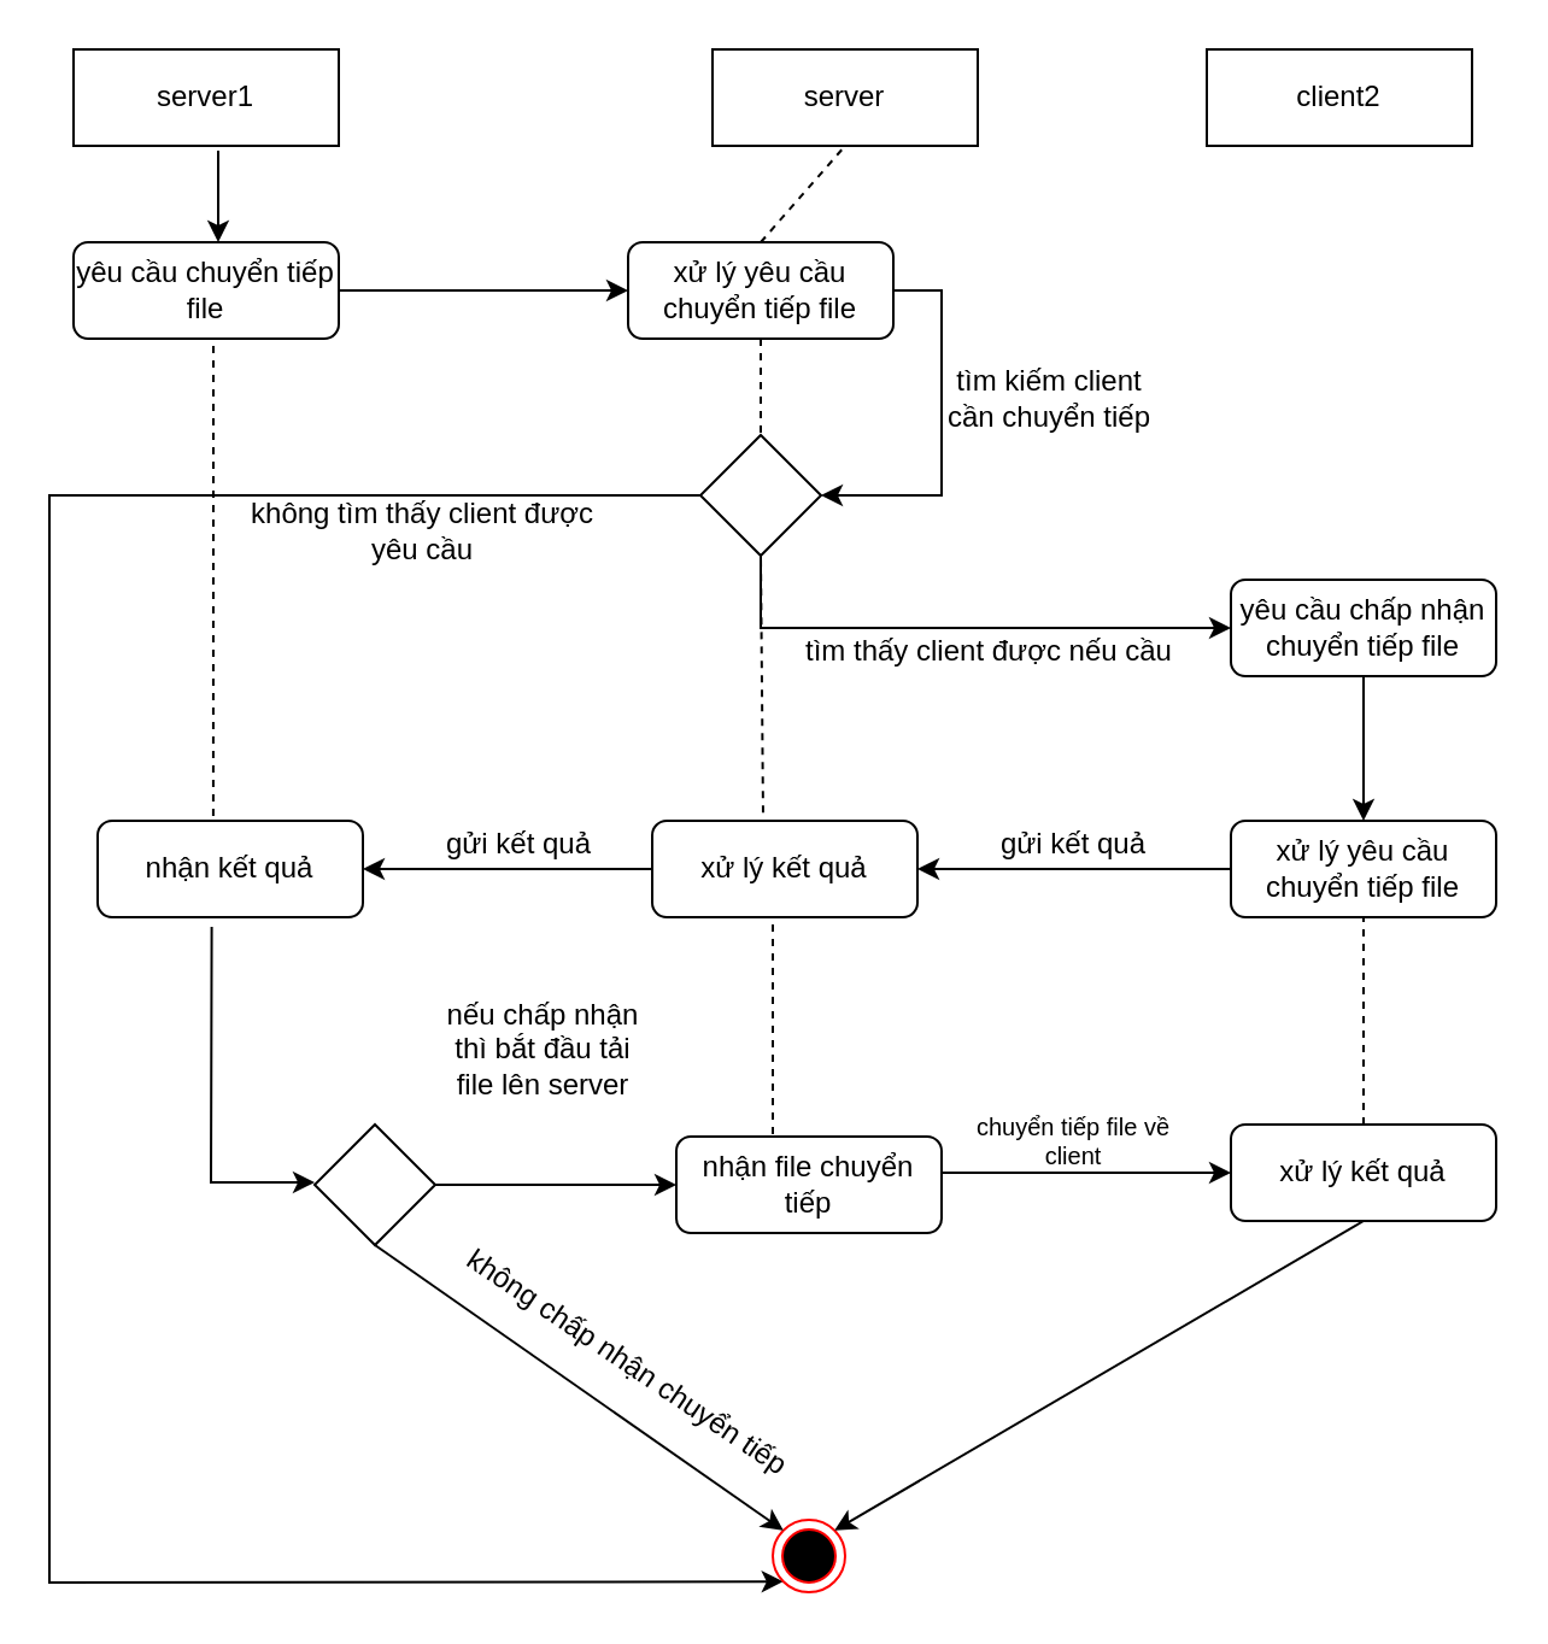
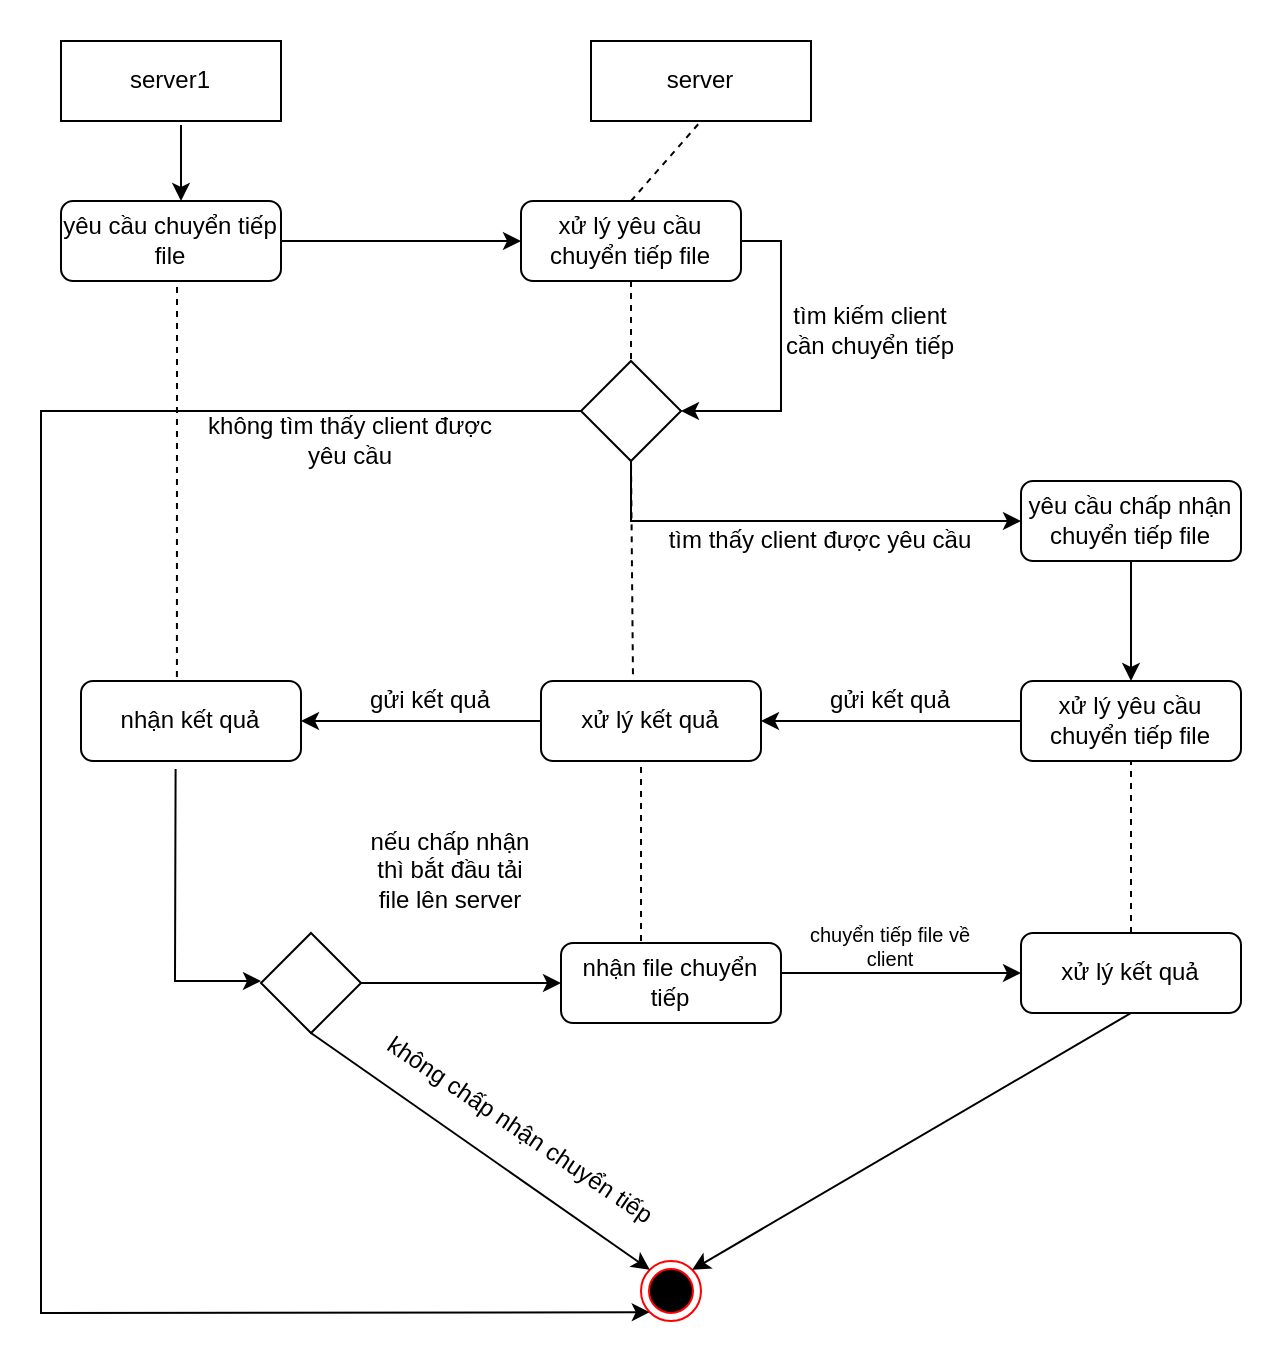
  <mxCell id="0" />
  <mxCell id="1" parent="0" />
  <mxCell id="2" value="server1" style="rounded=0;whiteSpace=wrap;html=1;" parent="1" vertex="1"><mxGeometry x="30" y="20" width="110" height="40" as="geometry" /></mxCell>
  <mxCell id="3" value="server" style="rounded=0;whiteSpace=wrap;html=1;" parent="1" vertex="1"><mxGeometry x="295" y="20" width="110" height="40" as="geometry" /></mxCell>
- <mxCell id="4" value="client2" style="rounded=0;whiteSpace=wrap;html=1;" parent="1" vertex="1"><mxGeometry x="500" y="20" width="110" height="40" as="geometry" /></mxCell>
  <mxCell id="5" value="" style="endArrow=classic;html=1;" parent="1" edge="1"><mxGeometry width="50" height="50" relative="1" as="geometry"><mxPoint x="90" y="62" as="sourcePoint" /><mxPoint x="90" y="100" as="targetPoint" /></mxGeometry></mxCell>
  <mxCell id="6" value="yêu cầu chuyển tiếp file" style="rounded=1;whiteSpace=wrap;html=1;" parent="1" vertex="1"><mxGeometry x="30" y="100" width="110" height="40" as="geometry" /></mxCell>
  <mxCell id="7" value="xử lý yêu cầu chuyển tiếp file" style="rounded=1;whiteSpace=wrap;html=1;" parent="1" vertex="1"><mxGeometry x="260" y="100" width="110" height="40" as="geometry" /></mxCell>
  <mxCell id="8" value="" style="endArrow=classic;html=1;exitX=1;exitY=0.5;exitDx=0;exitDy=0;entryX=0;entryY=0.5;entryDx=0;entryDy=0;" parent="1" source="6" target="7" edge="1"><mxGeometry width="50" height="50" relative="1" as="geometry"><mxPoint x="340" y="230" as="sourcePoint" /><mxPoint x="390" y="180" as="targetPoint" /></mxGeometry></mxCell>
  <mxCell id="9" value="" style="endArrow=none;dashed=1;html=1;entryX=0.5;entryY=1;entryDx=0;entryDy=0;exitX=0.5;exitY=0;exitDx=0;exitDy=0;" parent="1" source="7" target="3" edge="1"><mxGeometry width="50" height="50" relative="1" as="geometry"><mxPoint x="350" y="200" as="sourcePoint" /><mxPoint x="400" y="150" as="targetPoint" /></mxGeometry></mxCell>
  <mxCell id="10" value="" style="endArrow=classic;html=1;rounded=0;exitX=1;exitY=0.5;exitDx=0;exitDy=0;entryX=1;entryY=0.5;entryDx=0;entryDy=0;" parent="1" source="7" target="11" edge="1"><mxGeometry width="50" height="50" relative="1" as="geometry"><mxPoint x="350" y="200" as="sourcePoint" /><mxPoint x="420" y="230" as="targetPoint" /><Array as="points"><mxPoint x="390" y="120" /><mxPoint x="390" y="205" /></Array></mxGeometry></mxCell>
  <mxCell id="11" value="" style="rhombus;whiteSpace=wrap;html=1;" parent="1" vertex="1"><mxGeometry x="290" y="180" width="50" height="50" as="geometry" /></mxCell>
  <mxCell id="12" value="tìm kiếm client cần chuyển tiếp" style="text;html=1;strokeColor=none;fillColor=none;align=center;verticalAlign=middle;whiteSpace=wrap;rounded=0;" parent="1" vertex="1"><mxGeometry x="390" y="140" width="90" height="50" as="geometry" /></mxCell>
  <mxCell id="13" value="" style="endArrow=classic;html=1;rounded=0;exitX=0;exitY=0.5;exitDx=0;exitDy=0;entryX=0;entryY=1;entryDx=0;entryDy=0;" parent="1" source="11" edge="1" target="36"><mxGeometry width="50" height="50" relative="1" as="geometry"><mxPoint x="350" y="200" as="sourcePoint" /><mxPoint x="140" y="730" as="targetPoint" /><Array as="points"><mxPoint x="20" y="205" /><mxPoint x="20" y="656" /></Array></mxGeometry></mxCell>
  <mxCell id="14" value="" style="endArrow=none;dashed=1;html=1;entryX=0.436;entryY=0.033;entryDx=0;entryDy=0;entryPerimeter=0;" parent="1" target="24" edge="1"><mxGeometry width="50" height="50" relative="1" as="geometry"><mxPoint x="88" y="143" as="sourcePoint" /><mxPoint x="93" y="300" as="targetPoint" /></mxGeometry></mxCell>
  <mxCell id="15" value="không tìm thấy client được yêu cầu" style="text;html=1;strokeColor=none;fillColor=none;align=center;verticalAlign=middle;whiteSpace=wrap;rounded=0;" parent="1" vertex="1"><mxGeometry x="100" y="210" width="150" height="20" as="geometry" /></mxCell>
  <mxCell id="16" value="" style="endArrow=classic;html=1;rounded=0;exitX=0.5;exitY=1;exitDx=0;exitDy=0;entryX=0;entryY=0.5;entryDx=0;entryDy=0;" parent="1" source="11" target="17" edge="1"><mxGeometry width="50" height="50" relative="1" as="geometry"><mxPoint x="350" y="200" as="sourcePoint" /><mxPoint x="480" y="260" as="targetPoint" /><Array as="points"><mxPoint x="315" y="260" /></Array></mxGeometry></mxCell>
  <mxCell id="17" value="yêu cầu chấp nhận chuyển tiếp file" style="rounded=1;whiteSpace=wrap;html=1;" parent="1" vertex="1"><mxGeometry x="510" y="240" width="110" height="40" as="geometry" /></mxCell>
  <mxCell id="18" value="xử lý yêu cầu chuyển tiếp file" style="rounded=1;whiteSpace=wrap;html=1;" parent="1" vertex="1"><mxGeometry x="510" y="340" width="110" height="40" as="geometry" /></mxCell>
  <mxCell id="19" value="" style="endArrow=classic;html=1;exitX=0.5;exitY=1;exitDx=0;exitDy=0;entryX=0.5;entryY=0;entryDx=0;entryDy=0;" parent="1" source="17" target="18" edge="1"><mxGeometry width="50" height="50" relative="1" as="geometry"><mxPoint x="510" y="320" as="sourcePoint" /><mxPoint x="410" y="400" as="targetPoint" /></mxGeometry></mxCell>
  <mxCell id="20" value="" style="endArrow=none;dashed=1;html=1;exitX=0.5;exitY=1;exitDx=0;exitDy=0;entryX=0.5;entryY=0;entryDx=0;entryDy=0;" parent="1" source="7" edge="1" target="11"><mxGeometry width="50" height="50" relative="1" as="geometry"><mxPoint x="190" y="390" as="sourcePoint" /><mxPoint x="315" y="160" as="targetPoint" /></mxGeometry></mxCell>
  <mxCell id="21" value="xử lý kết quả" style="rounded=1;whiteSpace=wrap;html=1;" parent="1" vertex="1"><mxGeometry x="270" y="340" width="110" height="40" as="geometry" /></mxCell>
  <mxCell id="22" value="" style="endArrow=classic;html=1;entryX=1;entryY=0.5;entryDx=0;entryDy=0;exitX=0;exitY=0.5;exitDx=0;exitDy=0;" parent="1" source="18" target="21" edge="1"><mxGeometry width="50" height="50" relative="1" as="geometry"><mxPoint x="440" y="350" as="sourcePoint" /><mxPoint x="400" y="210" as="targetPoint" /></mxGeometry></mxCell>
  <mxCell id="23" value="" style="endArrow=none;dashed=1;html=1;entryX=0.5;entryY=1;entryDx=0;entryDy=0;exitX=0.418;exitY=-0.083;exitDx=0;exitDy=0;exitPerimeter=0;" parent="1" source="21" target="11" edge="1"><mxGeometry width="50" height="50" relative="1" as="geometry"><mxPoint x="350" y="260" as="sourcePoint" /><mxPoint x="400" y="210" as="targetPoint" /></mxGeometry></mxCell>
  <mxCell id="24" value="nhận kết quả" style="rounded=1;whiteSpace=wrap;html=1;" parent="1" vertex="1"><mxGeometry x="40" y="340" width="110" height="40" as="geometry" /></mxCell>
  <mxCell id="25" value="" style="endArrow=classic;html=1;entryX=1;entryY=0.5;entryDx=0;entryDy=0;exitX=0;exitY=0.5;exitDx=0;exitDy=0;" parent="1" source="21" target="24" edge="1"><mxGeometry width="50" height="50" relative="1" as="geometry"><mxPoint x="350" y="340" as="sourcePoint" /><mxPoint x="400" y="290" as="targetPoint" /></mxGeometry></mxCell>
- <mxCell id="26" value="tìm thấy client được nếu cầu" style="text;html=1;strokeColor=none;fillColor=none;align=center;verticalAlign=middle;whiteSpace=wrap;rounded=0;" parent="1" vertex="1"><mxGeometry x="330" y="260" width="160" height="20" as="geometry" /></mxCell>
+ <mxCell id="26" value="tìm thấy client được yêu cầu" style="text;html=1;strokeColor=none;fillColor=none;align=center;verticalAlign=middle;whiteSpace=wrap;rounded=0;" parent="1" vertex="1"><mxGeometry x="330" y="260" width="160" height="20" as="geometry" /></mxCell>
  <mxCell id="27" value="gửi kết quả" style="text;html=1;strokeColor=none;fillColor=none;align=center;verticalAlign=middle;whiteSpace=wrap;rounded=0;" parent="1" vertex="1"><mxGeometry x="400" y="340" width="90" height="20" as="geometry" /></mxCell>
  <mxCell id="28" value="gửi kết quả" style="text;html=1;strokeColor=none;fillColor=none;align=center;verticalAlign=middle;whiteSpace=wrap;rounded=0;" parent="1" vertex="1"><mxGeometry x="170" y="340" width="90" height="20" as="geometry" /></mxCell>
  <mxCell id="29" value="" style="rhombus;whiteSpace=wrap;html=1;" parent="1" vertex="1"><mxGeometry x="130" y="466" width="50" height="50" as="geometry" /></mxCell>
  <mxCell id="30" value="" style="endArrow=classic;html=1;exitX=1;exitY=0.5;exitDx=0;exitDy=0;entryX=0;entryY=0.5;entryDx=0;entryDy=0;" parent="1" source="29" target="31" edge="1"><mxGeometry width="50" height="50" relative="1" as="geometry"><mxPoint x="310" y="330" as="sourcePoint" /><mxPoint x="270" y="420" as="targetPoint" /></mxGeometry></mxCell>
  <mxCell id="31" value="nhận file chuyển tiếp" style="rounded=1;whiteSpace=wrap;html=1;" parent="1" vertex="1"><mxGeometry x="280" y="471" width="110" height="40" as="geometry" /></mxCell>
  <mxCell id="32" value="xử lý kết quả" style="rounded=1;whiteSpace=wrap;html=1;" parent="1" vertex="1"><mxGeometry x="510" y="466" width="110" height="40" as="geometry" /></mxCell>
  <mxCell id="33" value="" style="endArrow=classic;html=1;rounded=0;exitX=0.43;exitY=1.1;exitDx=0;exitDy=0;exitPerimeter=0;" parent="1" source="24" edge="1"><mxGeometry width="50" height="50" relative="1" as="geometry"><mxPoint x="240" y="460" as="sourcePoint" /><mxPoint x="130" y="490" as="targetPoint" /><Array as="points"><mxPoint x="87" y="490" /></Array></mxGeometry></mxCell>
  <mxCell id="34" value="" style="endArrow=classic;html=1;entryX=0;entryY=0.5;entryDx=0;entryDy=0;spacing=1;fontSize=10;" parent="1" target="32" edge="1"><mxGeometry width="50" height="50" relative="1" as="geometry"><mxPoint x="390" y="486" as="sourcePoint" /><mxPoint x="290" y="410" as="targetPoint" /></mxGeometry></mxCell>
  <mxCell id="35" value="nếu chấp nhận thì bắt đầu tải file lên server" style="text;html=1;strokeColor=none;fillColor=none;align=center;verticalAlign=middle;whiteSpace=wrap;rounded=0;" parent="1" vertex="1"><mxGeometry x="180" y="410" width="90" height="50" as="geometry" /></mxCell>
  <mxCell id="36" value="" style="ellipse;html=1;shape=endState;fillColor=#000000;strokeColor=#ff0000;" parent="1" vertex="1"><mxGeometry x="320" y="630" width="30" height="30" as="geometry" /></mxCell>
  <mxCell id="37" value="chuyển tiếp file về client" style="text;html=1;strokeColor=none;fillColor=none;align=center;verticalAlign=middle;whiteSpace=wrap;rounded=0;fontSize=10;" parent="1" vertex="1"><mxGeometry x="400" y="460" width="90" height="26" as="geometry" /></mxCell>
  <mxCell id="38" value="" style="endArrow=classic;html=1;exitX=0.5;exitY=1;exitDx=0;exitDy=0;entryX=0;entryY=0;entryDx=0;entryDy=0;" edge="1" parent="1" source="29" target="36"><mxGeometry width="50" height="50" relative="1" as="geometry"><mxPoint x="340" y="600" as="sourcePoint" /><mxPoint x="390" y="550" as="targetPoint" /></mxGeometry></mxCell>
  <mxCell id="39" value="không chấp nhận chuyển tiếp" style="text;html=1;strokeColor=none;fillColor=none;align=center;verticalAlign=middle;whiteSpace=wrap;rounded=0;rotation=34;" vertex="1" parent="1"><mxGeometry x="180" y="550" width="160" height="30" as="geometry" /></mxCell>
  <mxCell id="40" value="" style="endArrow=none;dashed=1;html=1;entryX=0.5;entryY=1;entryDx=0;entryDy=0;exitX=0.5;exitY=0;exitDx=0;exitDy=0;" edge="1" parent="1" source="32" target="18"><mxGeometry width="50" height="50" relative="1" as="geometry"><mxPoint x="300" y="510" as="sourcePoint" /><mxPoint x="350" y="460" as="targetPoint" /></mxGeometry></mxCell>
  <mxCell id="41" value="" style="endArrow=classic;html=1;exitX=0.5;exitY=1;exitDx=0;exitDy=0;entryX=1;entryY=0;entryDx=0;entryDy=0;" edge="1" parent="1" source="32" target="36"><mxGeometry width="50" height="50" relative="1" as="geometry"><mxPoint x="560" y="580" as="sourcePoint" /><mxPoint x="350" y="530" as="targetPoint" /></mxGeometry></mxCell>
  <mxCell id="42" value="" style="endArrow=none;dashed=1;html=1;" edge="1" parent="1"><mxGeometry width="50" height="50" relative="1" as="geometry"><mxPoint x="320" y="470" as="sourcePoint" /><mxPoint x="320" y="383" as="targetPoint" /></mxGeometry></mxCell>
